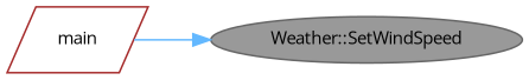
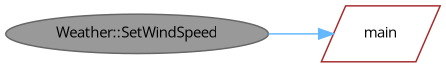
  digraph {
    rankdir=RL
    fontname="Open Sans"
    node [fontname="Open Sans" fontsize=10 style=filled]
    n1 [color=gray40 fillcolor=grey60 fontcolor=black height=0.2 label="Weather::SetWindSpeed" shape=ellipse width=0.4]
    n2 [color=brown fillcolor=white height=0.2 label=main shape=parallelogram width=0.4]
-   n1 -> n2 [color=steelblue1 dir=back fontname="Open Sans" fontsize=10 labelfontname=Helvetica labelfontsize=10 style=solid]
+   n2 -> n1 [color=steelblue1 dir=back fontname="Open Sans" fontsize=10 labelfontname=Helvetica labelfontsize=10 style=solid]
  }
